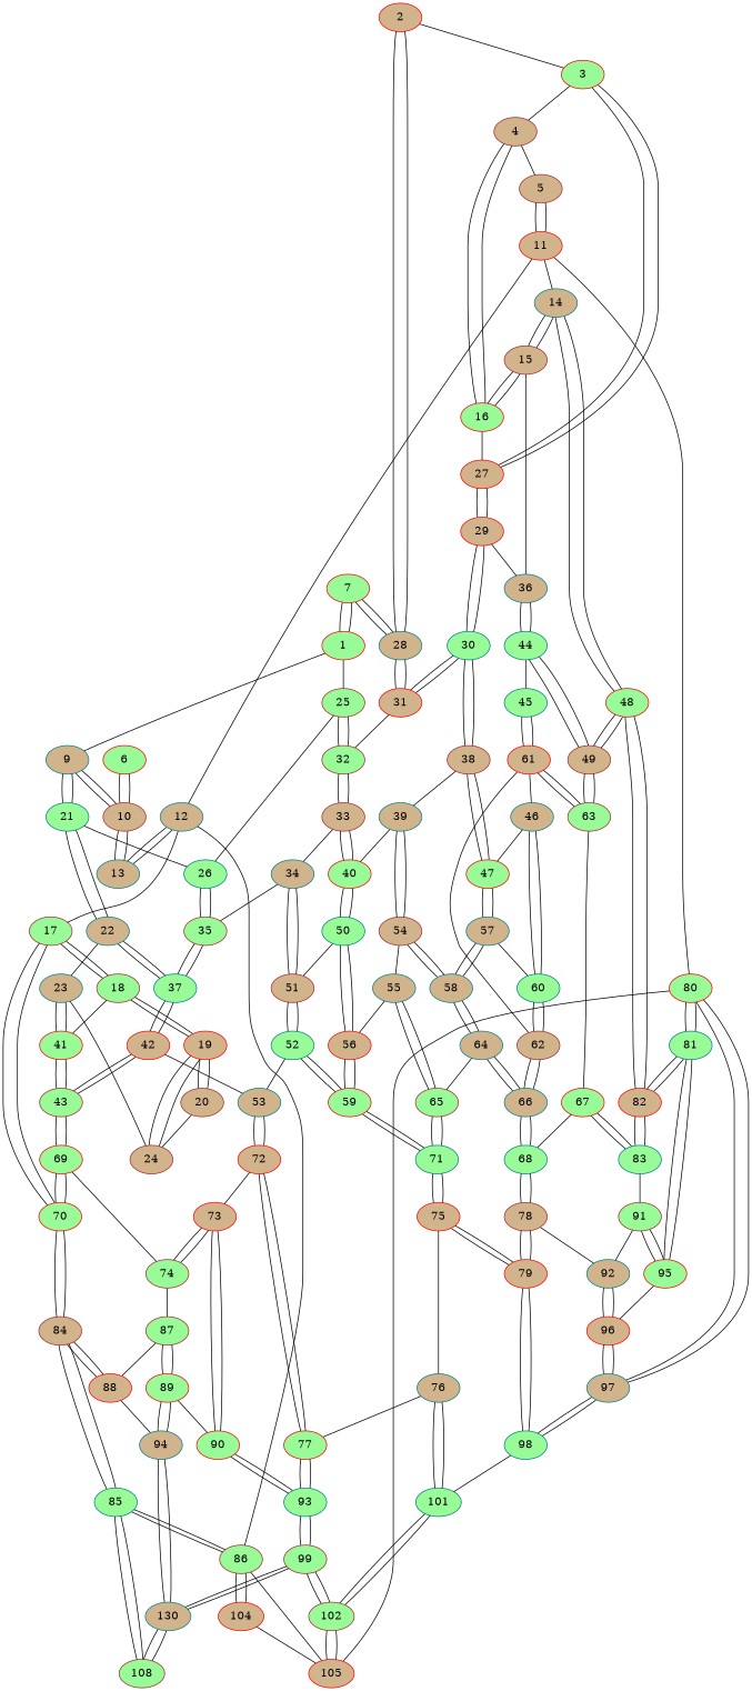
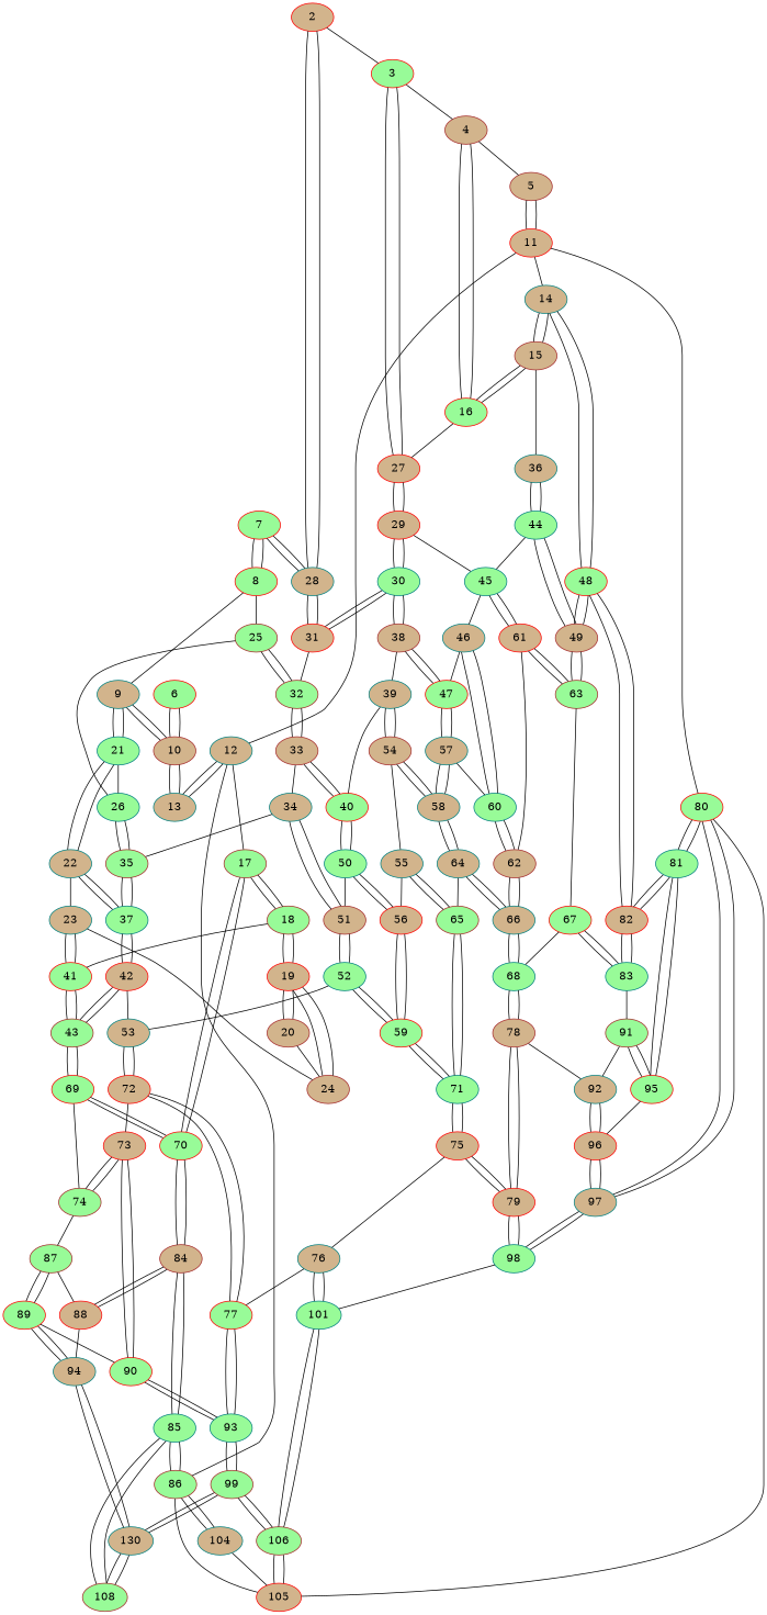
  graph {
    node [color=teal fillcolor=tan style=filled]
    2 [color=red]
    3 [color=red fillcolor=palegreen]
    28
    7 [color=red fillcolor=palegreen]
-   8 [color=red fillcolor=palegreen label=1]
+   8 [color=red fillcolor=palegreen]
    4 [color=brown]
    27 [color=red]
    31 [color=red]
    5 [color=brown]
    16 [color=red fillcolor=palegreen]
    29 [color=red]
    11 [color=red]
    6 [color=red fillcolor=palegreen]
    10 [color=brown]
    12
    14
    80 [color=red fillcolor=palegreen]
    13
    9
    25 [color=brown fillcolor=palegreen]
    21 [fillcolor=palegreen]
    26 [fillcolor=palegreen]
    32 [color=brown fillcolor=palegreen]
    22
    17 [color=brown fillcolor=palegreen]
    86 [color=brown fillcolor=palegreen]
    15 [color=brown]
    48 [color=red fillcolor=palegreen]
    81 [fillcolor=palegreen]
    97
    105 [color=red]
    18 [color=brown fillcolor=palegreen]
    70 [color=red fillcolor=palegreen]
-   104 [color=red]
+   104
    36
    49 [color=brown]
    82 [color=red]
    44 [fillcolor=palegreen]
    19 [color=red]
    41 [color=red fillcolor=palegreen]
    84 [color=brown]
    20 [color=brown]
    24 [color=brown]
    43 [color=brown fillcolor=palegreen]
    23
    37 [fillcolor=palegreen]
    35 [color=brown fillcolor=palegreen]
    42 [color=red]
    33 [color=brown]
    30 [fillcolor=palegreen]
    38 [color=brown]
    39
    47 [color=red fillcolor=palegreen]
    34
    40 [color=red fillcolor=palegreen]
    51 [color=brown]
    50 [fillcolor=palegreen]
    52 [fillcolor=palegreen]
    45 [fillcolor=palegreen]
    53
    54 [color=brown]
    57
    55
    58
    56 [color=red]
    69 [color=red fillcolor=palegreen]
    72 [color=red]
    74 [color=brown fillcolor=palegreen]
    46
    61 [color=red]
    63 [color=brown fillcolor=palegreen]
    60 [fillcolor=palegreen]
    62 [color=brown]
    83 [fillcolor=palegreen]
    67 [color=red fillcolor=palegreen]
    59 [color=red fillcolor=palegreen]
    71 [fillcolor=palegreen]
    73 [color=red]
    77 [color=red fillcolor=palegreen]
    65 [color=brown fillcolor=palegreen]
    64
    66
    75 [color=red]
    68 [fillcolor=palegreen]
    78 [color=brown]
    91 [color=brown fillcolor=palegreen]
    79 [color=red]
    92
    87 [color=brown fillcolor=palegreen]
    85 [fillcolor=palegreen]
    88 [color=red]
    76
    90 [color=red fillcolor=palegreen]
    93 [fillcolor=palegreen]
    89 [color=red fillcolor=palegreen]
    101 [fillcolor=palegreen]
    98 [fillcolor=palegreen]
-   102 [color=brown fillcolor=palegreen]
+   102 [color=brown fillcolor=palegreen label=106]
    99 [color=brown fillcolor=palegreen]
    96 [color=red]
    95 [color=red fillcolor=palegreen]
    n102 [color=brown fillcolor=palegreen label=108]
    94
    n104 [label=130]
    2 -- 3
    2 -- 28
    2 -- 28
    3 -- 4
    3 -- 27
    3 -- 27
    28 -- 31
    28 -- 31
    7 -- 28
    7 -- 28
    7 -- 8
    7 -- 8
    8 -- 9
    8 -- 25
    4 -- 5
    4 -- 16
    4 -- 16
    27 -- 29
    27 -- 29
    31 -- 32
    5 -- 11
    5 -- 11
    16 -- 27
-   29 -- 36
+   29 -- 45
    29 -- 30
    29 -- 30
    11 -- 12
    11 -- 14
    11 -- 80
    6 -- 10
    6 -- 10
    10 -- 13
    10 -- 13
    12 -- 13
    12 -- 13
    12 -- 17
    12 -- 86
    14 -- 15
    14 -- 15
    14 -- 48
    14 -- 48
    80 -- 81
    80 -- 81
    80 -- 97
    80 -- 97
    80 -- 105
    9 -- 10
    9 -- 10
    9 -- 21
    9 -- 21
    25 -- 26
    25 -- 32
    25 -- 32
    21 -- 26
    21 -- 22
    21 -- 22
    26 -- 35
    26 -- 35
    32 -- 33
    32 -- 33
    22 -- 23
    22 -- 37
    22 -- 37
    17 -- 18
    17 -- 18
    17 -- 70
    17 -- 70
    86 -- 105
    86 -- 104
    86 -- 104
    15 -- 16
    15 -- 16
    15 -- 36
    48 -- 49
    48 -- 49
    48 -- 82
    48 -- 82
    81 -- 82
    81 -- 82
    81 -- 95
    81 -- 95
    97 -- 98
    97 -- 98
    18 -- 19
    18 -- 19
    18 -- 41
    70 -- 84
    70 -- 84
    104 -- 105
    36 -- 44
    36 -- 44
    49 -- 63
    49 -- 63
    82 -- 83
    82 -- 83
    44 -- 49
    44 -- 49
    44 -- 45
    19 -- 20
    19 -- 20
    19 -- 24
    19 -- 24
    41 -- 43
    41 -- 43
    84 -- 85
    84 -- 85
    84 -- 88
    84 -- 88
    20 -- 24
    43 -- 69
    43 -- 69
    23 -- 41
    23 -- 41
    23 -- 24
    37 -- 42
    37 -- 42
    35 -- 37
    35 -- 37
    42 -- 43
    42 -- 43
    42 -- 53
    33 -- 34
    33 -- 40
    33 -- 40
    30 -- 31
    30 -- 31
    30 -- 38
    30 -- 38
    38 -- 39
    38 -- 47
    38 -- 47
    39 -- 40
    39 -- 54
    39 -- 54
    47 -- 57
    47 -- 57
    34 -- 35
    34 -- 51
    34 -- 51
    40 -- 50
    40 -- 50
    51 -- 52
    51 -- 52
    50 -- 51
    50 -- 56
    50 -- 56
    52 -- 53
    52 -- 59
    52 -- 59
-   61 -- 46
+   45 -- 46
    45 -- 61
    45 -- 61
    53 -- 72
    53 -- 72
    54 -- 55
    54 -- 58
    54 -- 58
    57 -- 58
    57 -- 58
    57 -- 60
    55 -- 56
    55 -- 65
    55 -- 65
    58 -- 64
    58 -- 64
    56 -- 59
    56 -- 59
    69 -- 70
    69 -- 70
    69 -- 74
    72 -- 73
    72 -- 77
    72 -- 77
    74 -- 87
    46 -- 47
    46 -- 60
    46 -- 60
    61 -- 63
    61 -- 63
    61 -- 62
    63 -- 67
    60 -- 62
    60 -- 62
    62 -- 66
    62 -- 66
    83 -- 91
    67 -- 83
    67 -- 83
    67 -- 68
    59 -- 71
    59 -- 71
    71 -- 75
    71 -- 75
    73 -- 74
    73 -- 74
    73 -- 90
    73 -- 90
    77 -- 93
    77 -- 93
    65 -- 71
    65 -- 71
    64 -- 65
    64 -- 66
    64 -- 66
    66 -- 68
    66 -- 68
    75 -- 79
    75 -- 79
    75 -- 76
    68 -- 78
    68 -- 78
    78 -- 79
    78 -- 79
    78 -- 92
    91 -- 92
    91 -- 95
    91 -- 95
    79 -- 98
    79 -- 98
    92 -- 96
    92 -- 96
    87 -- 88
    87 -- 89
    87 -- 89
    85 -- 86
    85 -- 86
    85 -- n102
    85 -- n102
    88 -- 94
    76 -- 77
    76 -- 101
    76 -- 101
    90 -- 93
    90 -- 93
    93 -- 99
    93 -- 99
    89 -- 90
    89 -- 94
    89 -- 94
    101 -- 102
    101 -- 102
    98 -- 101
    102 -- 105
    102 -- 105
    99 -- 102
    99 -- 102
    99 -- n104
    99 -- n104
    96 -- 97
    96 -- 97
    95 -- 96
    94 -- n104
    94 -- n104
    n104 -- n102
    n104 -- n102
  }
